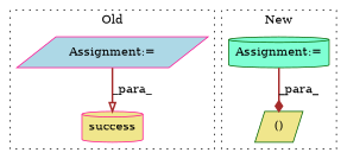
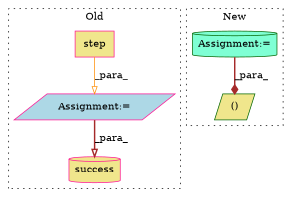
  digraph {
    node [a=32 l=1 shape=cylinder style=filled fillcolor=khaki color=deeppink]
    edge [color=brown style=bold arrowhead=onormal]
    n1 [l="8,1" label=success s="3548,3562"]
    n2 [a=7 label="Assignment:=" s=3448 shape=parallelogram fillcolor=lightblue]
+   n3 [l="5,1" label=step s="3449,3466" shape=box]
    n4 [a=106 l=24 label="()" s=3499 shape=parallelogram color=darkgreen]
    n5 [a=7 label="Assignment:=" s=3283 fillcolor=aquamarine color=darkgreen]
    subgraph cluster_1 {
      label=Old
      style=dotted
      n1
      n2
+     n3
    }
    subgraph cluster_2 {
      label=New
      style=dotted
      n4
      n5
    }
    n2 -> n1 [label=_para_]
+   n3 -> n2 [label=_para_ color=darkorange style=solid]
    n5 -> n4 [label=_para_ arrowhead=diamond]
  }
